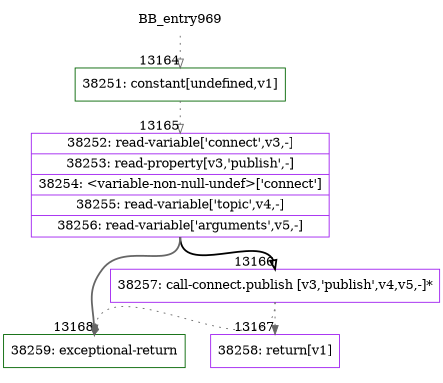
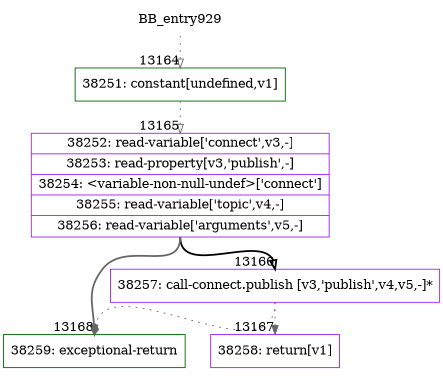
  digraph {
    rankdir=TD
    node [color=purple shape=record]
    edge [arrowhead=onormal color=gray40 headport=n style=dotted tailport=s]
-   BB_entry969 [shape=none]
+   BB_entry969 [shape=none label=BB_entry929]
    n2 [color=darkgreen label="{38251: constant[undefined,v1]}"]
    n3 [label="{38252: read-variable['connect',v3,-]|38253: read-property[v3,'publish',-]|38254: \<variable-non-null-undef\>['connect']|38255: read-variable['topic',v4,-]|38256: read-variable['arguments',v5,-]}"]
    n4 [label="{38257: call-connect.publish [v3,'publish',v4,v5,-]*}"]
    n5 [color=darkgreen label="{38259: exceptional-return}"]
    n6 [label="{38258: return[v1]}"]
    BB_entry969 -> n2 [headlabel="    13164"]
    n2 -> n3 [headlabel="      13165"]
    n3 -> n4 [color=black headlabel="      13166" style=bold]
    n3 -> n5 [headlabel="      13168" style=bold]
    n4 -> n5 [arrowhead=diamond]
    n4 -> n6 [arrowhead=normal headlabel="      13167"]
  }
